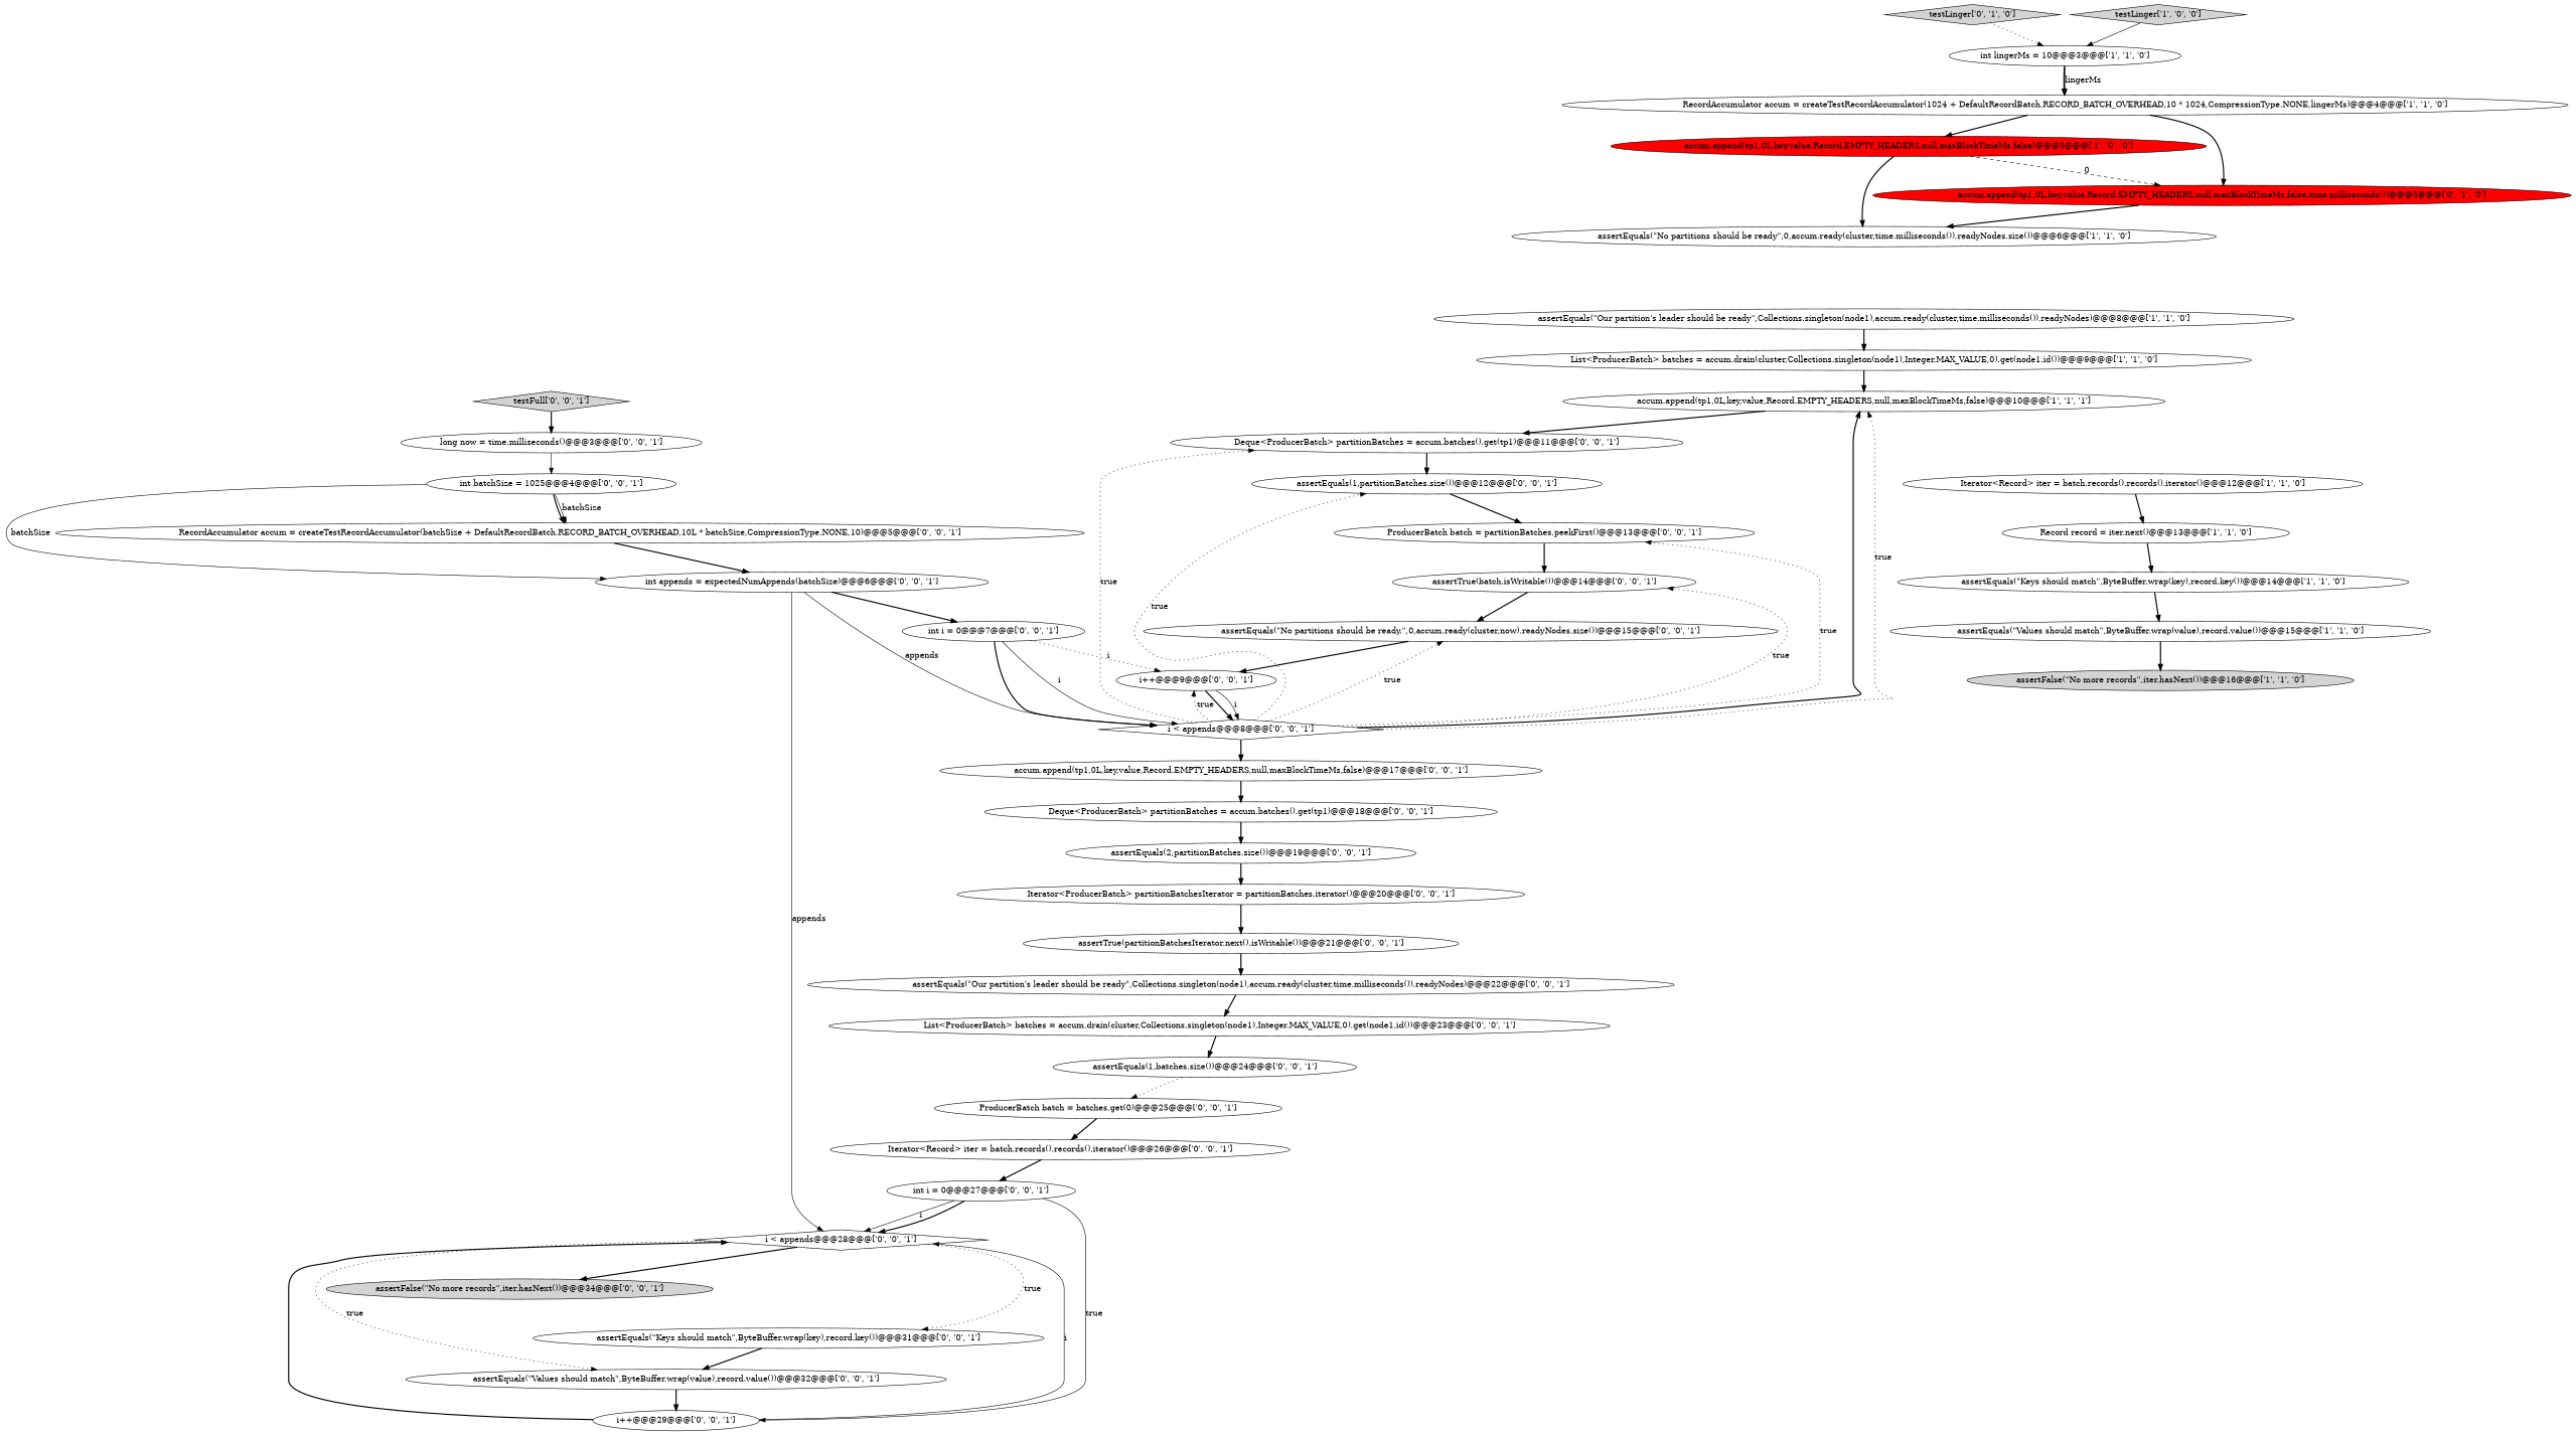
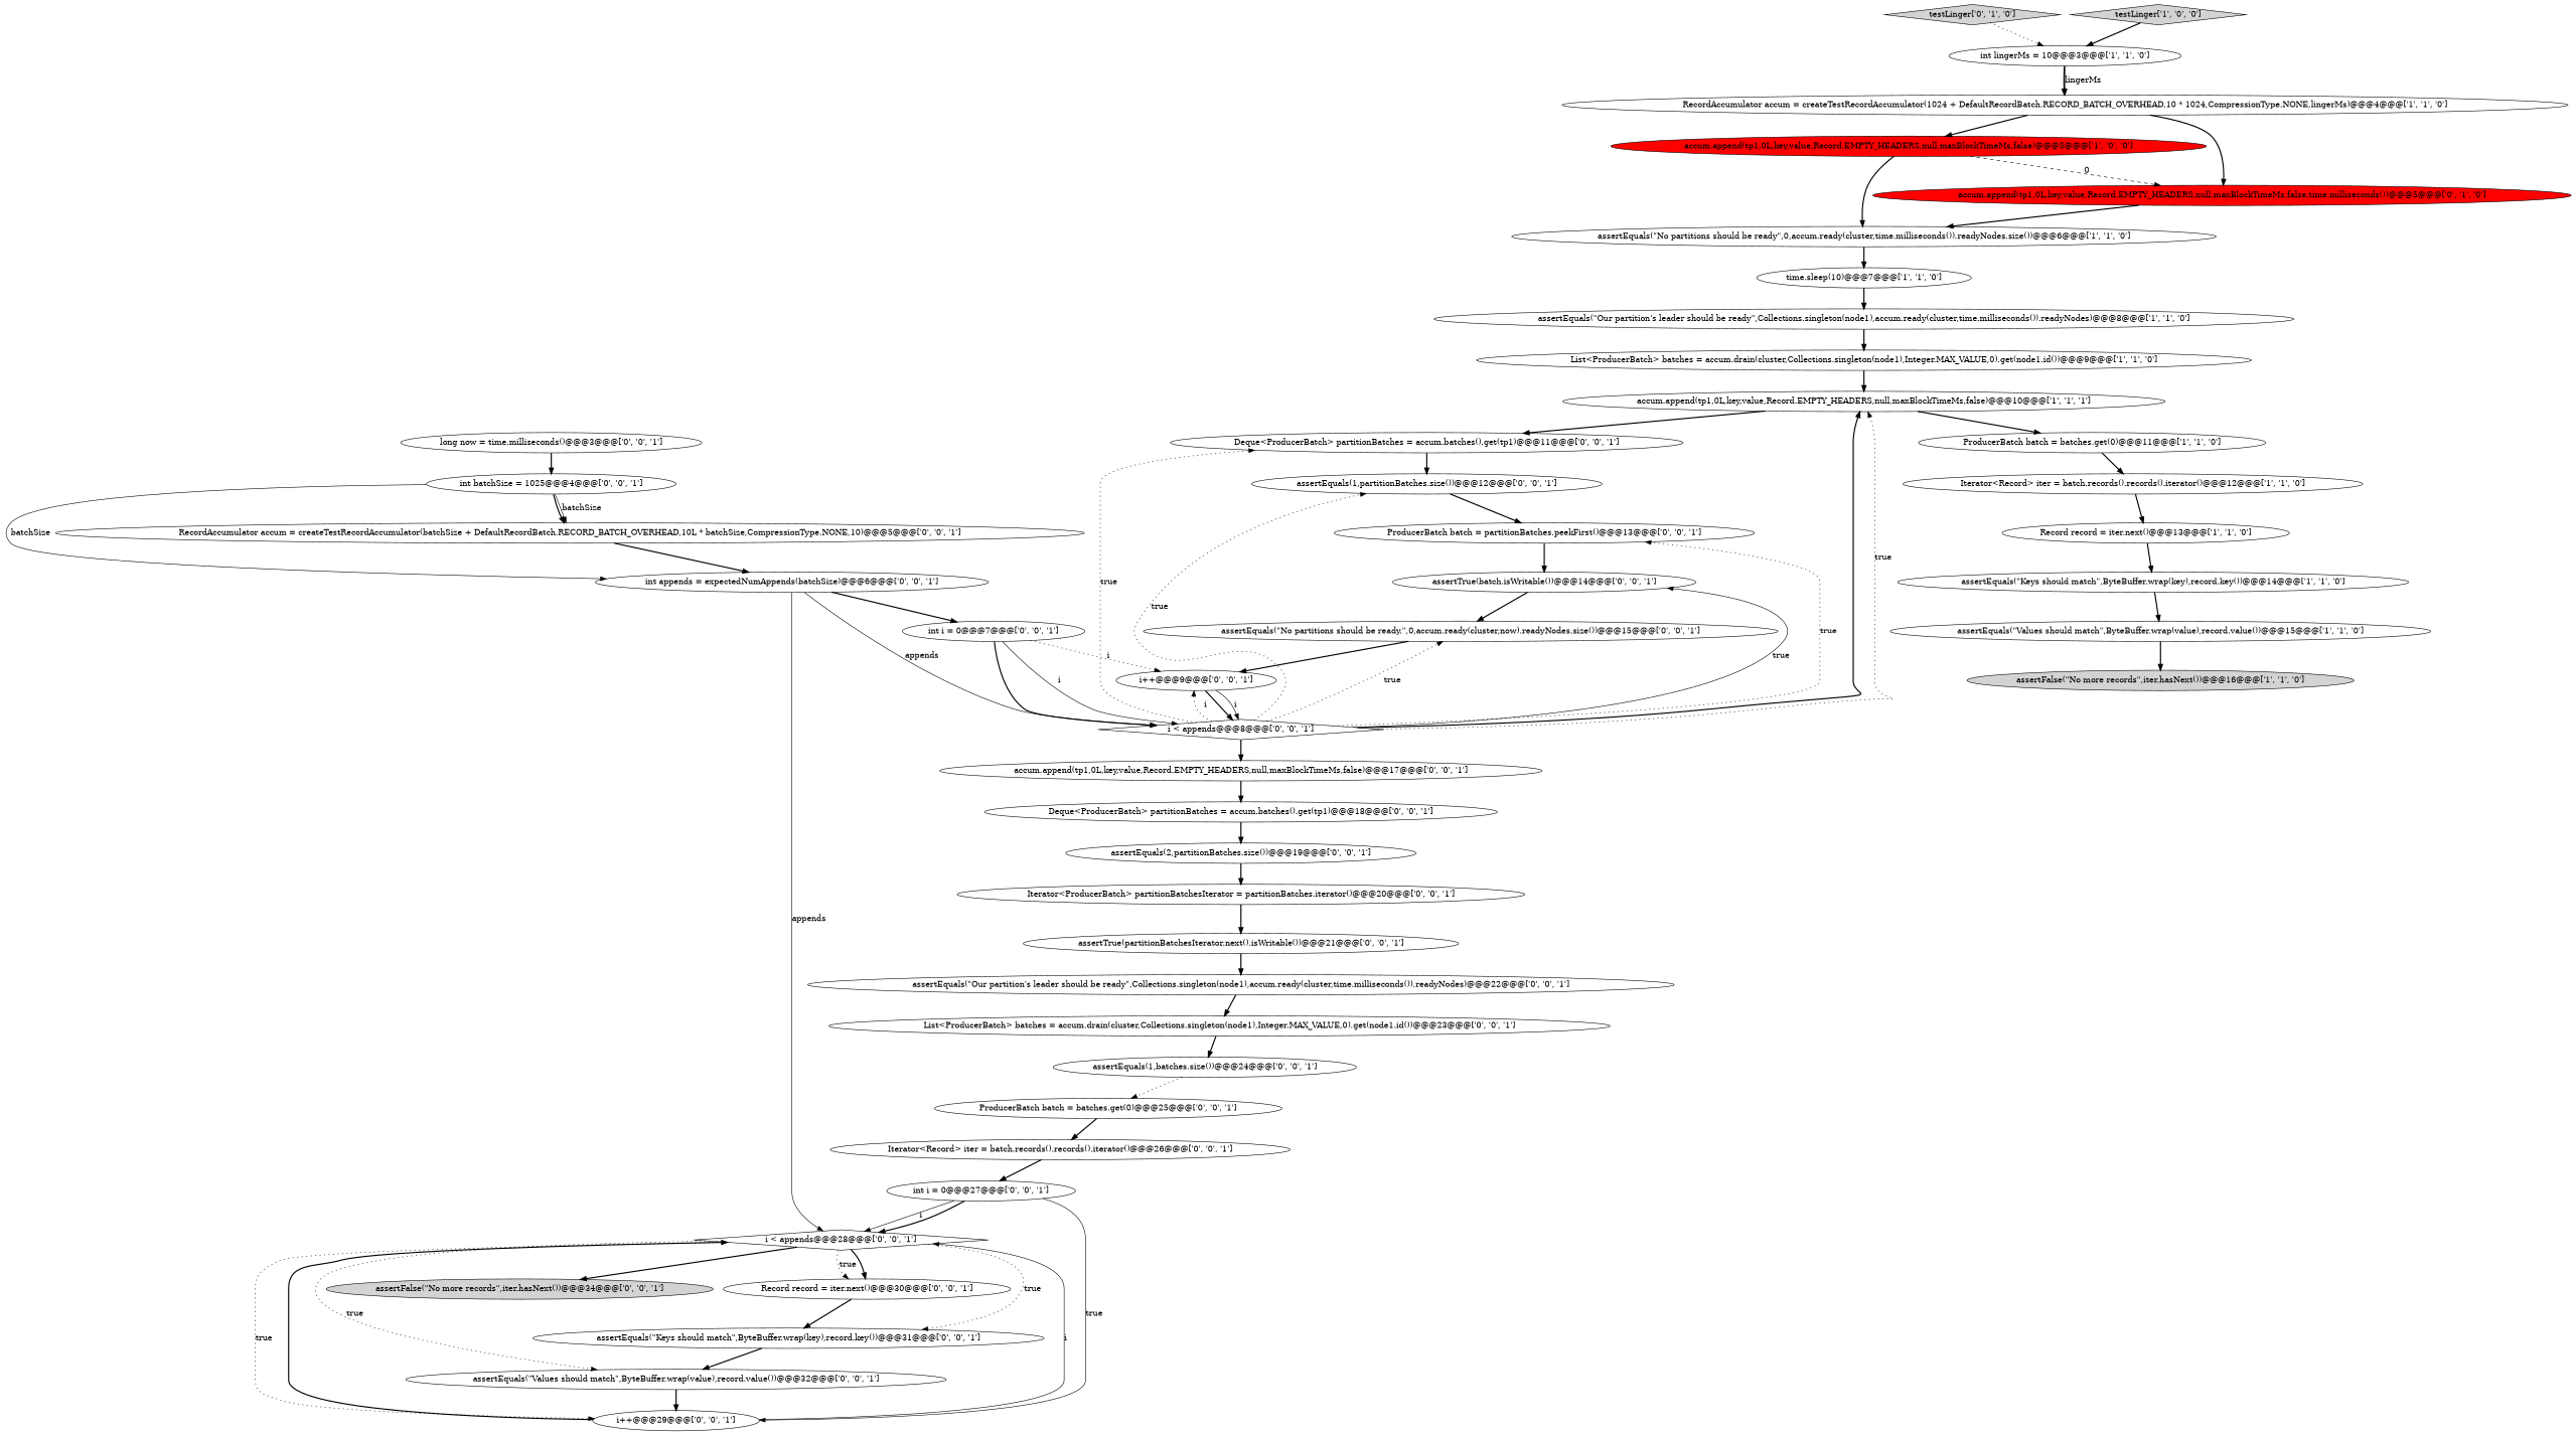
  digraph {
    node [fillcolor=white shape=ellipse style=filled]
    edge [style=bold]
    n1 [label="RecordAccumulator accum = createTestRecordAccumulator(1024 + DefaultRecordBatch.RECORD_BATCH_OVERHEAD,10 * 1024,CompressionType.NONE,lingerMs)@@@4@@@['1', '1', '0']"]
    n2 [fillcolor=red label="accum.append(tp1,0L,key,value,Record.EMPTY_HEADERS,null,maxBlockTimeMs,false)@@@5@@@['1', '0', '0']"]
    n3 [fillcolor=red label="accum.append(tp1,0L,key,value,Record.EMPTY_HEADERS,null,maxBlockTimeMs,false,time.milliseconds())@@@5@@@['0', '1', '0']"]
    n4 [label="assertEquals(\"No partitions should be ready\",0,accum.ready(cluster,time.milliseconds()).readyNodes.size())@@@6@@@['1', '1', '0']"]
    n5 [label="ProducerBatch batch = partitionBatches.peekFirst()@@@13@@@['0', '0', '1']"]
    n6 [label="assertTrue(batch.isWritable())@@@14@@@['0', '0', '1']"]
    n7 [label="assertEquals(\"No partitions should be ready.\",0,accum.ready(cluster,now).readyNodes.size())@@@15@@@['0', '0', '1']"]
    n8 [label="int lingerMs = 10@@@3@@@['1', '1', '0']"]
    n9 [label="assertEquals(1,partitionBatches.size())@@@12@@@['0', '0', '1']"]
    n10 [label="int appends = expectedNumAppends(batchSize)@@@6@@@['0', '0', '1']"]
    n11 [label="int i = 0@@@7@@@['0', '0', '1']"]
    n12 [label="i < appends@@@28@@@['0', '0', '1']" shape=diamond]
    n13 [label="i < appends@@@8@@@['0', '0', '1']" shape=diamond]
    n14 [label="i++@@@9@@@['0', '0', '1']"]
+   n15 [label="Record record = iter.next()@@@30@@@['0', '0', '1']"]
    n16 [label="assertEquals(\"Keys should match\",ByteBuffer.wrap(key),record.key())@@@31@@@['0', '0', '1']"]
    n17 [label="assertEquals(\"Values should match\",ByteBuffer.wrap(value),record.value())@@@32@@@['0', '0', '1']"]
    n18 [label="i++@@@29@@@['0', '0', '1']"]
    n19 [fillcolor=lightgray label="assertFalse(\"No more records\",iter.hasNext())@@@34@@@['0', '0', '1']"]
    n20 [label="accum.append(tp1,0L,key,value,Record.EMPTY_HEADERS,null,maxBlockTimeMs,false)@@@10@@@['1', '1', '1']"]
    n21 [label="accum.append(tp1,0L,key,value,Record.EMPTY_HEADERS,null,maxBlockTimeMs,false)@@@17@@@['0', '0', '1']"]
    n22 [label="Deque<ProducerBatch> partitionBatches = accum.batches().get(tp1)@@@11@@@['0', '0', '1']"]
    n23 [fillcolor=lightgray label="testLinger['0', '1', '0']" shape=diamond]
    n24 [label="long now = time.milliseconds()@@@3@@@['0', '0', '1']"]
    n25 [label="int batchSize = 1025@@@4@@@['0', '0', '1']"]
    n26 [label="RecordAccumulator accum = createTestRecordAccumulator(batchSize + DefaultRecordBatch.RECORD_BATCH_OVERHEAD,10L * batchSize,CompressionType.NONE,10)@@@5@@@['0', '0', '1']"]
    n27 [fillcolor=lightgray label="assertFalse(\"No more records\",iter.hasNext())@@@16@@@['1', '1', '0']"]
-   n28 [fillcolor=lightgray label="testFull['0', '0', '1']" shape=diamond]
+   n29 [label="time.sleep(10)@@@7@@@['1', '1', '0']"]
    n30 [label="List<ProducerBatch> batches = accum.drain(cluster,Collections.singleton(node1),Integer.MAX_VALUE,0).get(node1.id())@@@9@@@['1', '1', '0']"]
+   n31 [label="ProducerBatch batch = batches.get(0)@@@11@@@['1', '1', '0']"]
    n32 [label="assertEquals(2,partitionBatches.size())@@@19@@@['0', '0', '1']"]
    n33 [label="Iterator<ProducerBatch> partitionBatchesIterator = partitionBatches.iterator()@@@20@@@['0', '0', '1']"]
    n34 [label="assertTrue(partitionBatchesIterator.next().isWritable())@@@21@@@['0', '0', '1']"]
    n35 [label="assertEquals(\"Our partition's leader should be ready\",Collections.singleton(node1),accum.ready(cluster,time.milliseconds()).readyNodes)@@@22@@@['0', '0', '1']"]
    n36 [label="List<ProducerBatch> batches = accum.drain(cluster,Collections.singleton(node1),Integer.MAX_VALUE,0).get(node1.id())@@@23@@@['0', '0', '1']"]
    n37 [label="assertEquals(\"Keys should match\",ByteBuffer.wrap(key),record.key())@@@14@@@['1', '1', '0']"]
    n38 [label="assertEquals(\"Values should match\",ByteBuffer.wrap(value),record.value())@@@15@@@['1', '1', '0']"]
    n39 [label="assertEquals(1,batches.size())@@@24@@@['0', '0', '1']"]
    n40 [label="ProducerBatch batch = batches.get(0)@@@25@@@['0', '0', '1']"]
    n41 [label="Iterator<Record> iter = batch.records().records().iterator()@@@26@@@['0', '0', '1']"]
    n42 [label="Deque<ProducerBatch> partitionBatches = accum.batches().get(tp1)@@@18@@@['0', '0', '1']"]
    n43 [label="assertEquals(\"Our partition's leader should be ready\",Collections.singleton(node1),accum.ready(cluster,time.milliseconds()).readyNodes)@@@8@@@['1', '1', '0']"]
    n44 [label="Iterator<Record> iter = batch.records().records().iterator()@@@12@@@['1', '1', '0']"]
    n45 [label="Record record = iter.next()@@@13@@@['1', '1', '0']"]
    n46 [label="int i = 0@@@27@@@['0', '0', '1']"]
    n47 [fillcolor=lightgray label="testLinger['1', '0', '0']" shape=diamond]
    n1 -> n2
    n1 -> n3
    n2 -> n3 [label=0 style=dashed]
    n2 -> n4
    n3 -> n4
+   n4 -> n29
    n5 -> n6
    n6 -> n7
    n7 -> n14
    n8 -> n1
    n8 -> n1 [label=lingerMs style=solid]
    n9 -> n5
    n10 -> n11
    n10 -> n12 [label=appends style=solid]
    n10 -> n13 [label=appends style=solid]
    n11 -> n13
    n11 -> n13 [label=i style=solid]
    n11 -> n14 [label=i style=dotted]
+   n12 -> n15
+   n12 -> n15 [label=true style=dotted]
    n12 -> n16 [label=true style=dotted]
    n12 -> n17 [label=true style=dotted]
+   n12 -> n18 [label=true style=dotted]
    n12 -> n19
    n13 -> n5 [label=true style=dotted]
-   n13 -> n6 [label=true style=dotted]
+   n13 -> n6 [label=true style=solid]
    n13 -> n7 [label=true style=dotted]
    n13 -> n9 [label=true style=dotted]
-   n13 -> n14 [label=true style=dotted]
+   n13 -> n14 [label=i style=dotted]
    n13 -> n20
    n13 -> n20 [label=true style=dotted]
    n13 -> n21
    n13 -> n22 [label=true style=dotted]
    n14 -> n13 [label=i style=solid]
    n14 -> n13
+   n15 -> n16
    n16 -> n17
    n17 -> n18
    n18 -> n12
    n18 -> n12 [label=i style=solid]
    n20 -> n22
+   n20 -> n31
    n21 -> n42
    n22 -> n9
    n23 -> n8 [style=dotted]
-   n24 -> n25 [style=solid]
+   n24 -> n25
    n25 -> n10 [label=batchSize style=solid]
    n25 -> n26 [label=batchSize style=solid]
    n25 -> n26
    n26 -> n10
-   n28 -> n24
+   n29 -> n43
    n30 -> n20
+   n31 -> n44
    n32 -> n33
    n33 -> n34
    n34 -> n35
    n35 -> n36
    n36 -> n39
    n37 -> n38
    n38 -> n27
    n39 -> n40 [style=dotted]
    n40 -> n41
    n41 -> n46
    n42 -> n32
    n43 -> n30
    n44 -> n45
    n45 -> n37
    n46 -> n12 [label=i style=solid]
    n46 -> n12
    n46 -> n18 [label=true style=solid]
-   n47 -> n8 [style=solid]
+   n47 -> n8
  }
